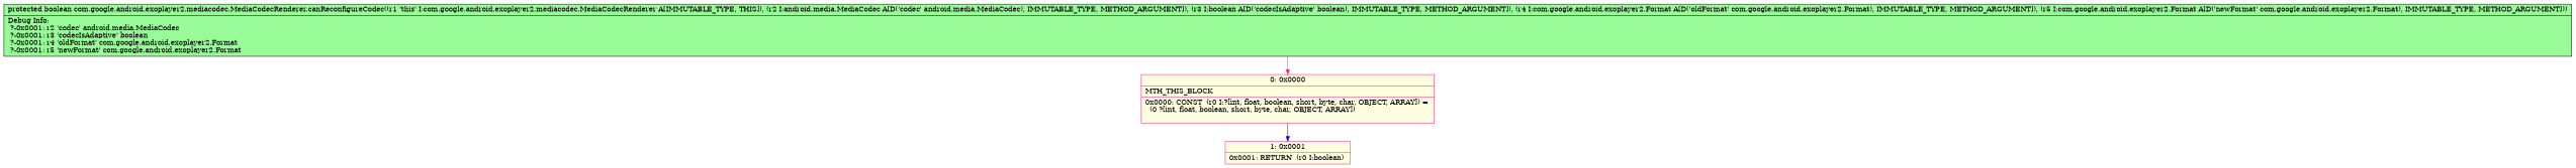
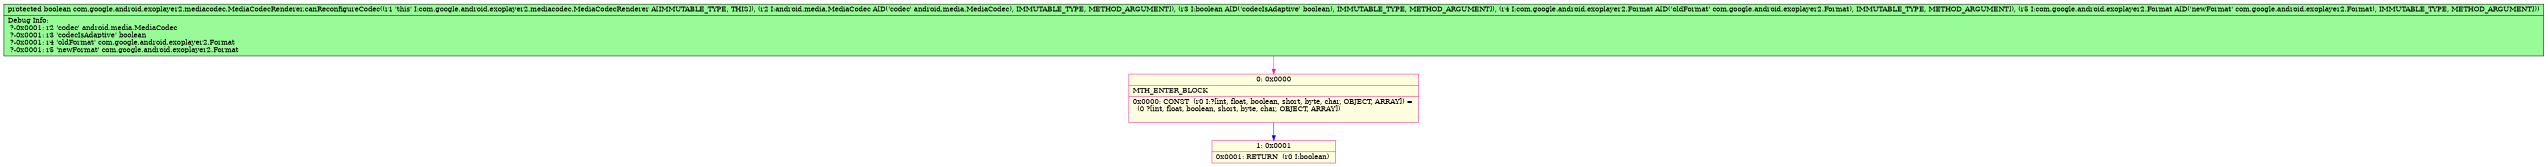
  digraph {
    node [shape=record style=filled fillcolor=lightyellow color=deeppink]
-   n1 [label="{0\:\ 0x0000|MTH_THIS_BLOCK\l|0x0000: CONST  (r0 I:?[int, float, boolean, short, byte, char, OBJECT, ARRAY]) = \l  (0 ?[int, float, boolean, short, byte, char, OBJECT, ARRAY])\l \l}"]
+   n1 [label="{0\:\ 0x0000|MTH_ENTER_BLOCK\l|0x0000: CONST  (r0 I:?[int, float, boolean, short, byte, char, OBJECT, ARRAY]) = \l  (0 ?[int, float, boolean, short, byte, char, OBJECT, ARRAY])\l \l}"]
    n2 [label="{1\:\ 0x0001|0x0001: RETURN  (r0 I:boolean) \l}"]
    n3 [label="{protected boolean com.google.android.exoplayer2.mediacodec.MediaCodecRenderer.canReconfigureCodec((r1 'this' I:com.google.android.exoplayer2.mediacodec.MediaCodecRenderer A[IMMUTABLE_TYPE, THIS]), (r2 I:android.media.MediaCodec A[D('codec' android.media.MediaCodec), IMMUTABLE_TYPE, METHOD_ARGUMENT]), (r3 I:boolean A[D('codecIsAdaptive' boolean), IMMUTABLE_TYPE, METHOD_ARGUMENT]), (r4 I:com.google.android.exoplayer2.Format A[D('oldFormat' com.google.android.exoplayer2.Format), IMMUTABLE_TYPE, METHOD_ARGUMENT]), (r5 I:com.google.android.exoplayer2.Format A[D('newFormat' com.google.android.exoplayer2.Format), IMMUTABLE_TYPE, METHOD_ARGUMENT]))  | Debug Info:\l  ?\-0x0001: r2 'codec' android.media.MediaCodec\l  ?\-0x0001: r3 'codecIsAdaptive' boolean\l  ?\-0x0001: r4 'oldFormat' com.google.android.exoplayer2.Format\l  ?\-0x0001: r5 'newFormat' com.google.android.exoplayer2.Format\l}" fillcolor=palegreen color=black]
    n1 -> n2 [color=blue]
    n3 -> n1 [color=deeppink]
  }
